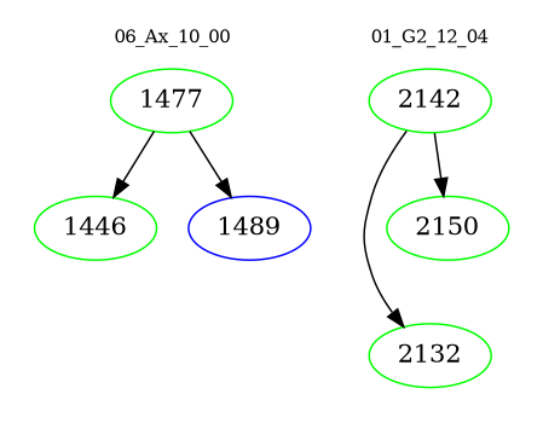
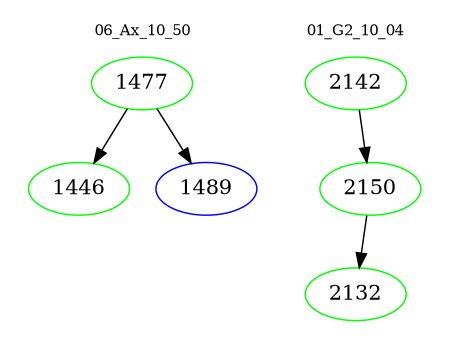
  digraph {
    node [color=green]
    edge [color=black]
    n1 [label=1477]
    n2 [label=1446]
    n3 [color=blue label=1489]
    n4 [label=2142]
    n5 [label=2132]
    n6 [label=2150]
    subgraph cluster_1 {
      color=white
      fontsize=10
-     label="06_Ax_10_00"
+     label="06_Ax_10_50"
      n1
      n2
      n3
    }
    subgraph cluster_2 {
      color=white
      fontsize=10
-     label="01_G2_12_04"
+     label="01_G2_10_04"
      n4
      n5
      n6
    }
    n1 -> n2
    n1 -> n3
-   n4 -> n5
+   n6 -> n5
    n4 -> n6
  }
